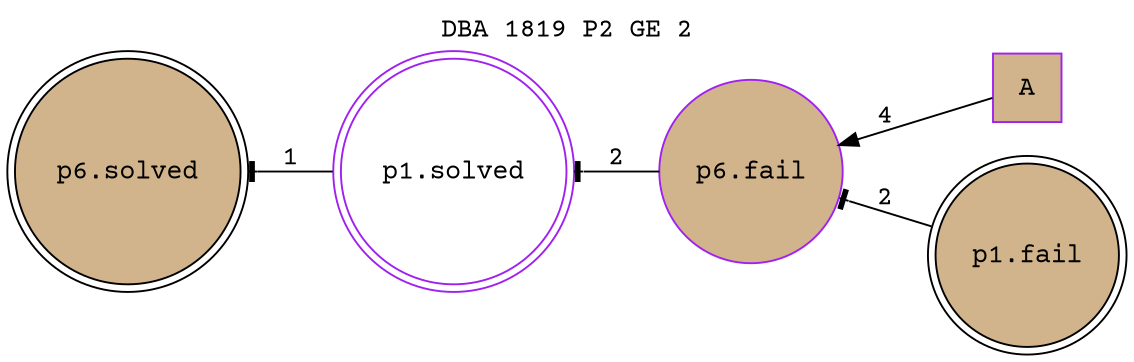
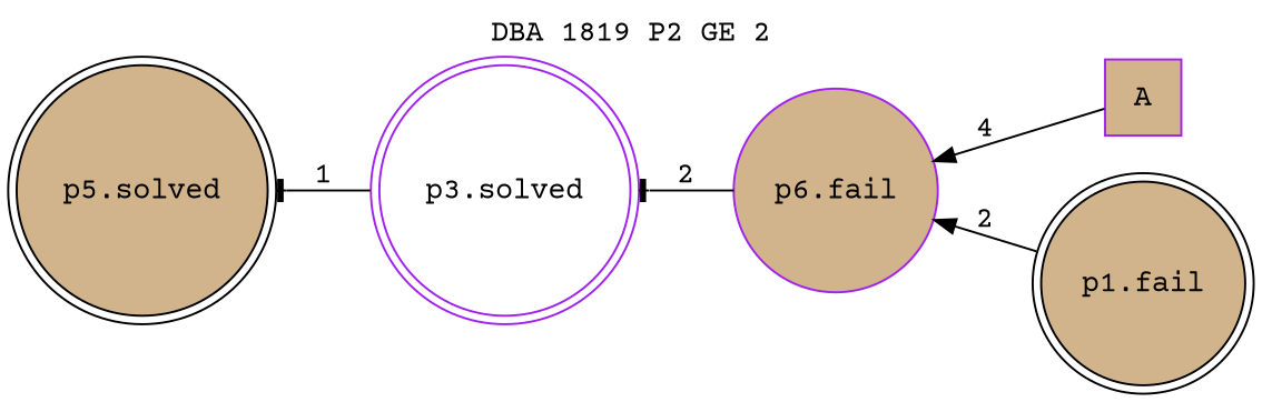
  digraph {
    fontname="Courier Prime"
    label=" DBA 1819 P2 GE 2 "
    labelloc=tl
    rankdir=RL
    node [color=purple fillcolor=tan fontname="Courier Prime" shape=doublecircle style=filled]
    edge [arrowhead=normal fontname="Courier Prime"]
    n1 [label=A shape=square]
    n2 [label="p6.fail" shape=circle]
    n3 [color=black label="p1.fail"]
-   n4 [fillcolor=white label="p1.solved"]
-   n5 [color=black label="p6.solved"]
+   n4 [fillcolor=white label="p3.solved"]
+   n5 [color=black label="p5.solved"]
    n1 -> n2 [label=4]
    n2 -> n4 [arrowhead=tee label=2]
-   n3 -> n2 [arrowhead=tee label=2]
+   n3 -> n2 [label=2]
    n4 -> n5 [arrowhead=tee label=1]
  }
